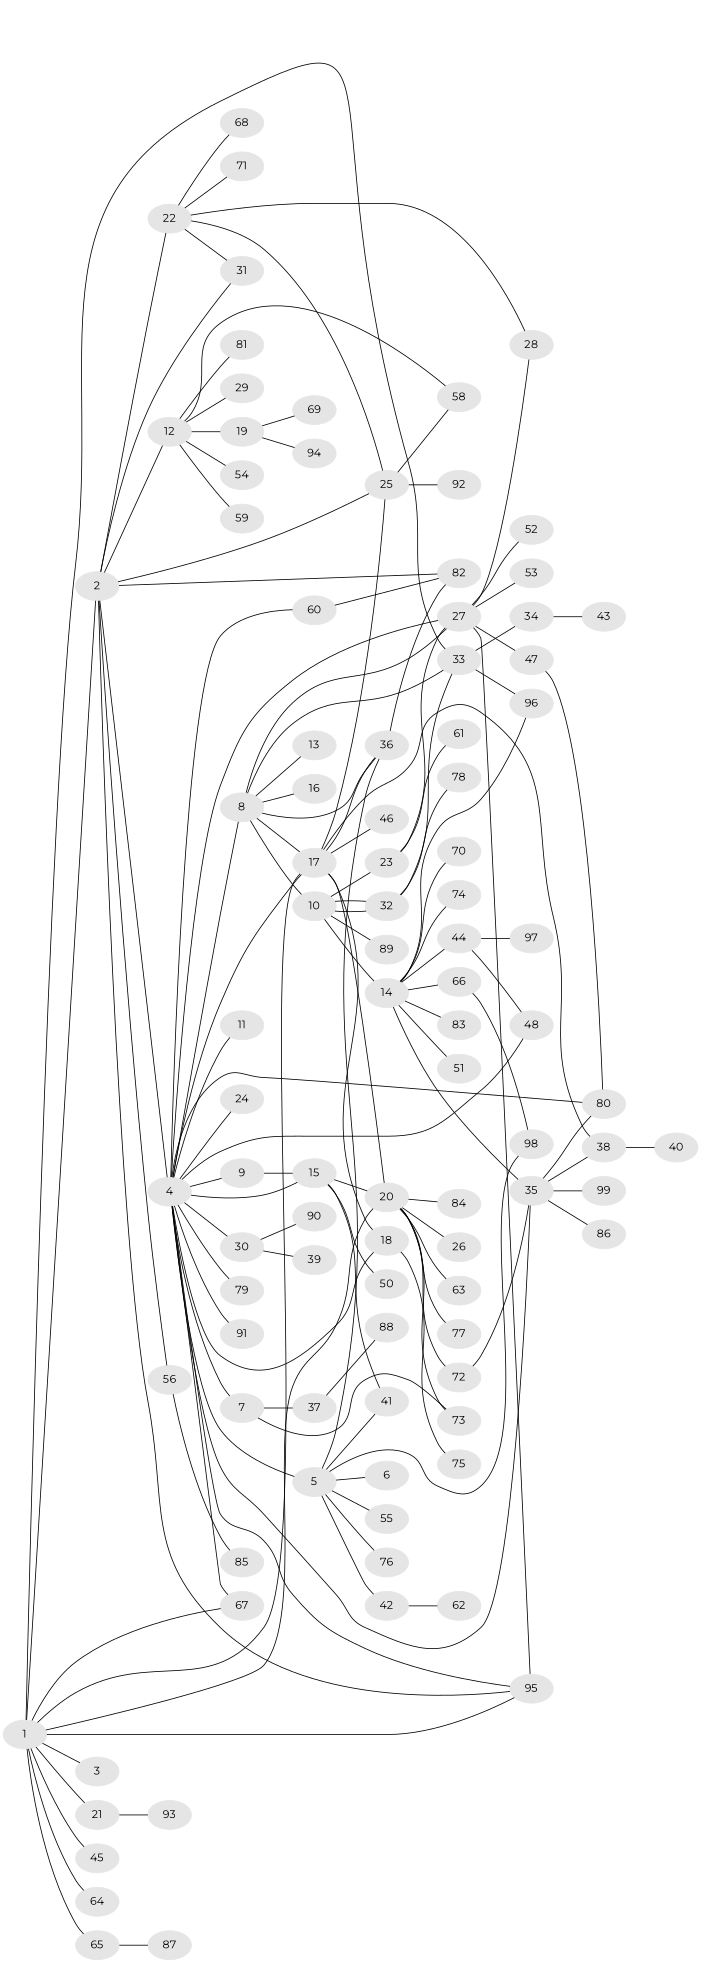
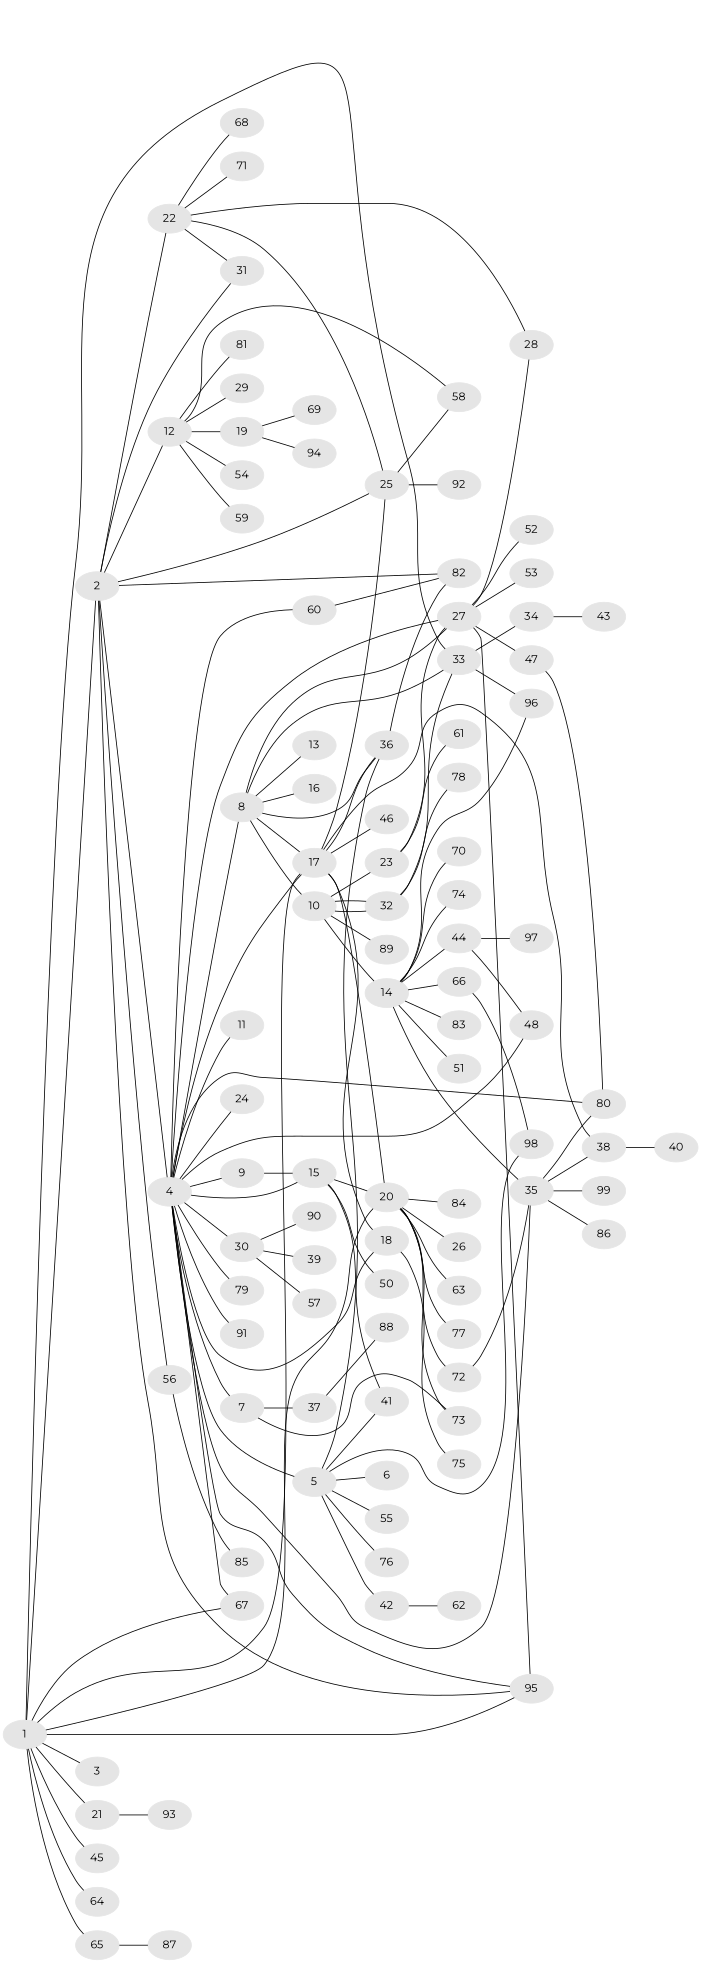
  graph {
    fontname=Montserrat
    rankdir=LR
    node [color=gray90 fontname=Montserrat style=filled]
    edge [fontname=Montserrat]
    1
    2
    3
    17
    20
    21
    33
    45
    64
    65
    67
    95
    4
    12
    22
    25
    31
    56
    82
    18
    36
    38
    46
    73
    26
    63
    72
    77
    84
    93
    96
    34
    87
    5
    7
    8
    9
    11
    15
    24
    27
    30
    35
    48
    60
    79
    80
    91
    19
    29
    54
    58
    59
    81
    28
    68
    71
    92
    85
    6
    41
    42
    55
    76
    98
    37
    10
    13
    16
    50
    75
    47
    52
    53
    39
+   57
    90
    n78 [label=99]
    86
    62
    88
    14
    23
    32
    89
    44
    51
    66
    70
    74
    83
    61
    78
    69
    94
    97
    40
    43
    1 -- 2
    1 -- 3
    1 -- 17
    1 -- 20
    1 -- 21
    1 -- 33
    1 -- 45
    1 -- 64
    1 -- 65
    1 -- 67
    1 -- 95
    2 -- 95
    2 -- 4
    2 -- 12
    2 -- 22
    2 -- 25
    2 -- 31
    2 -- 56
    2 -- 82
    17 -- 20
    17 -- 25
    17 -- 18
    17 -- 36
    17 -- 38
    17 -- 46
    20 -- 73
    20 -- 26
    20 -- 63
    20 -- 72
    20 -- 77
    20 -- 84
    21 -- 93
    33 -- 96
    33 -- 34
    65 -- 87
    4 -- 17
    4 -- 67
    4 -- 95
    4 -- 18
    4 -- 5
    4 -- 7
    4 -- 8
    4 -- 9
    4 -- 11
    4 -- 15
    4 -- 24
    4 -- 27
    4 -- 30
    4 -- 35
    4 -- 48
    4 -- 60
    4 -- 79
    4 -- 80
    4 -- 91
    12 -- 19
    12 -- 29
    12 -- 54
    12 -- 58
    12 -- 59
    12 -- 81
    22 -- 25
    22 -- 31
    22 -- 28
    22 -- 68
    22 -- 71
    25 -- 58
    25 -- 92
    56 -- 85
    18 -- 75
    36 -- 82
    38 -- 40
    72 -- 35
    34 -- 43
    5 -- 36
    5 -- 6
    5 -- 41
    5 -- 42
    5 -- 55
    5 -- 76
    5 -- 98
    7 -- 73
    7 -- 37
    8 -- 17
    8 -- 33
    8 -- 36
    8 -- 27
    8 -- 10
    8 -- 13
    8 -- 16
    9 -- 15
    15 -- 20
    15 -- 41
    15 -- 50
    27 -- 95
    27 -- 28
    27 -- 47
    27 -- 52
    27 -- 53
    30 -- 39
+   30 -- 57
    30 -- 90
    35 -- 38
    35 -- 80
    35 -- n78
    35 -- 86
    60 -- 82
    19 -- 69
    19 -- 94
    42 -- 62
    37 -- 88
    10 -- 14
    10 -- 23
    10 -- 32
    10 -- 32
    10 -- 89
    47 -- 80
    14 -- 96
    14 -- 35
    14 -- 44
    14 -- 51
    14 -- 66
    14 -- 70
    14 -- 74
    14 -- 83
    23 -- 27
    23 -- 61
    32 -- 33
    32 -- 78
    44 -- 48
    44 -- 97
    66 -- 98
  }
